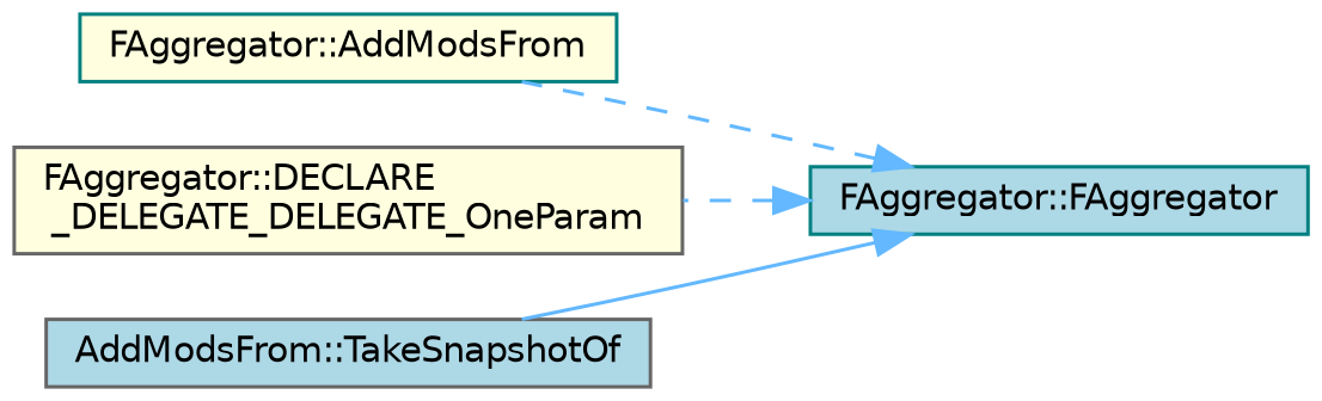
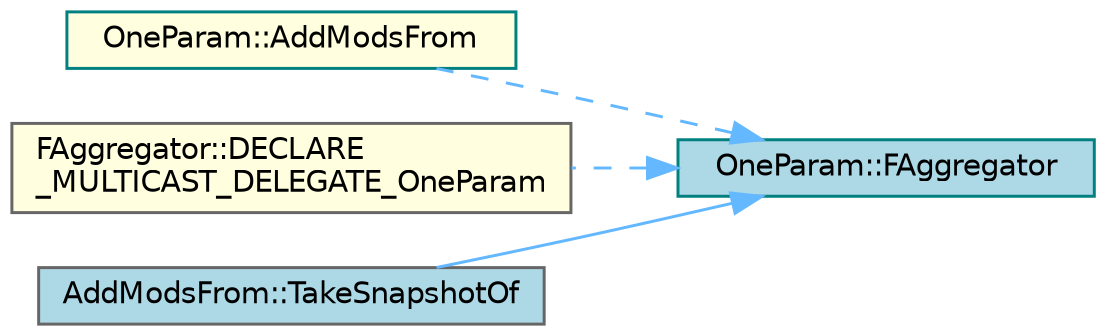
  digraph {
    rankdir=RL
    node [color=teal fillcolor=lightblue fontname=Helvetica fontsize=10 shape=box style=filled]
    edge [color=steelblue1 dir=back fontname=Helvetica fontsize=10 labelfontname=Helvetica labelfontsize=10 style=dashed]
-   n1 [fontcolor=black height=0.2 label="FAggregator::FAggregator" width=0.4]
-   n2 [fillcolor=lightyellow height=0.2 label="FAggregator::AddModsFrom" width=0.4]
-   n3 [color=gray40 fillcolor=lightyellow height=0.2 label="FAggregator::DECLARE\l_DELEGATE_DELEGATE_OneParam" width=0.4]
+   n1 [fontcolor=black height=0.2 label="OneParam::FAggregator" width=0.4]
+   n2 [fillcolor=lightyellow height=0.2 label="OneParam::AddModsFrom" width=0.4]
+   n3 [color=gray40 fillcolor=lightyellow height=0.2 label="FAggregator::DECLARE\l_MULTICAST_DELEGATE_OneParam" width=0.4]
    n4 [color=gray40 height=0.2 label="AddModsFrom::TakeSnapshotOf" width=0.4]
    n1 -> n2
    n1 -> n3
    n1 -> n4 [style=solid]
  }
